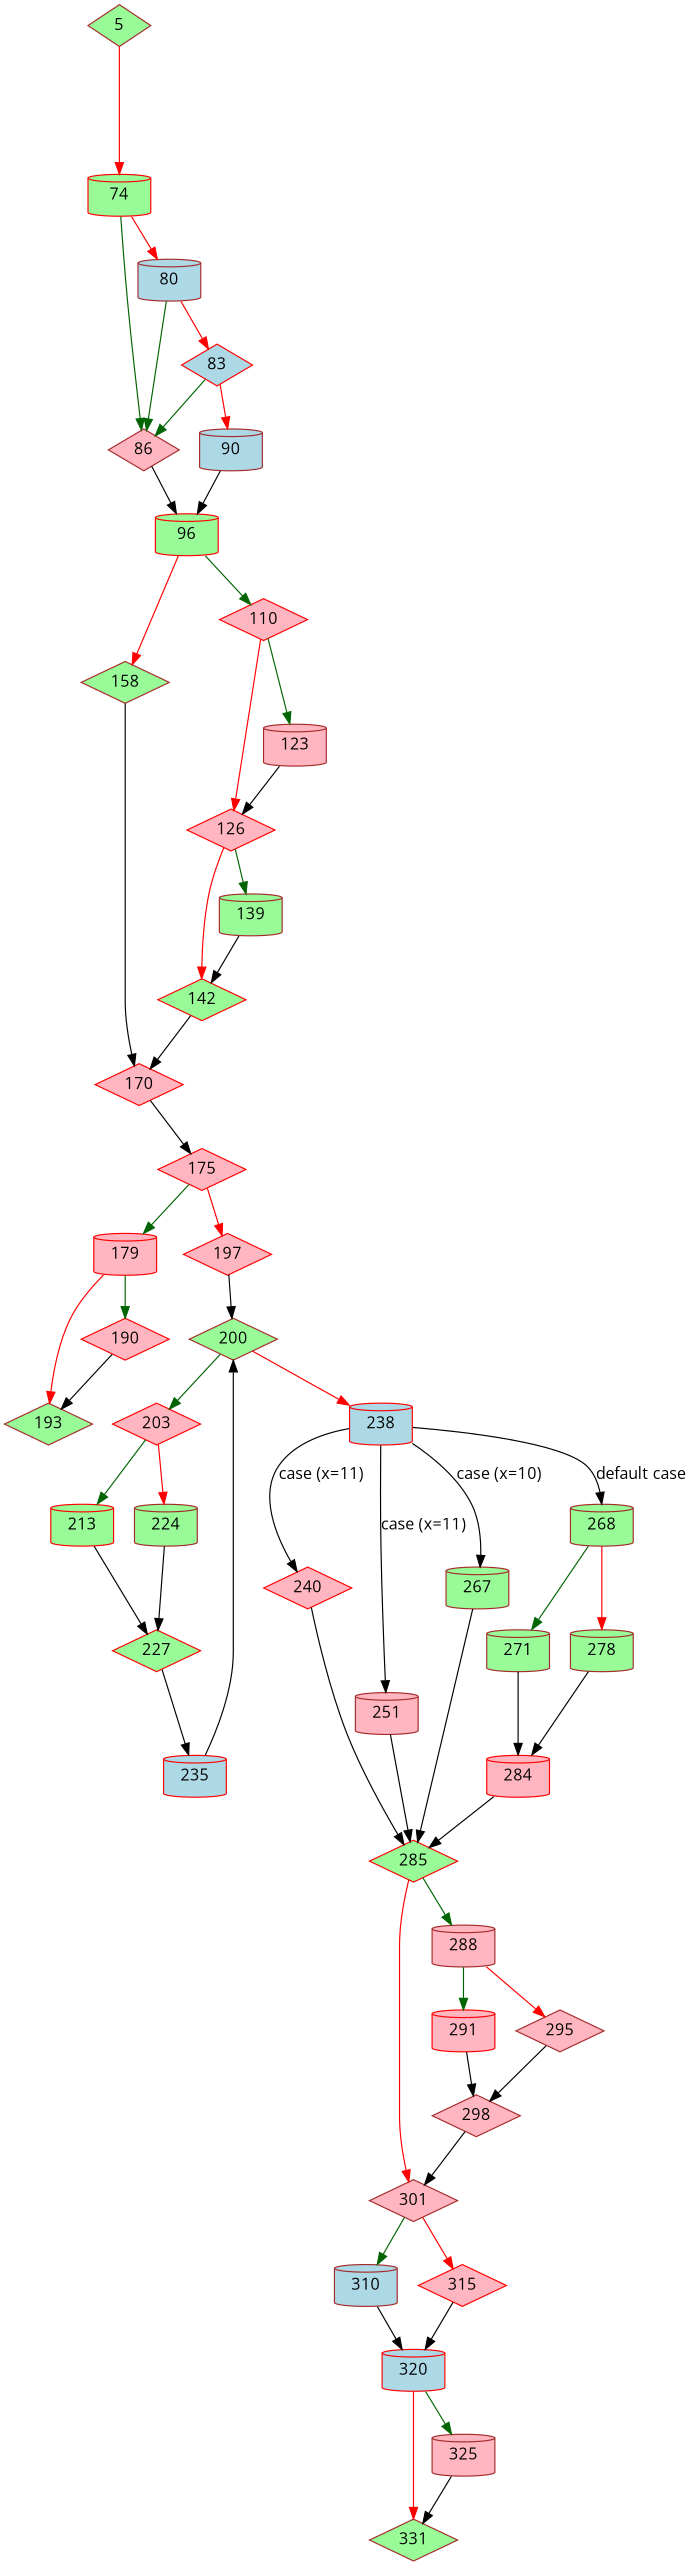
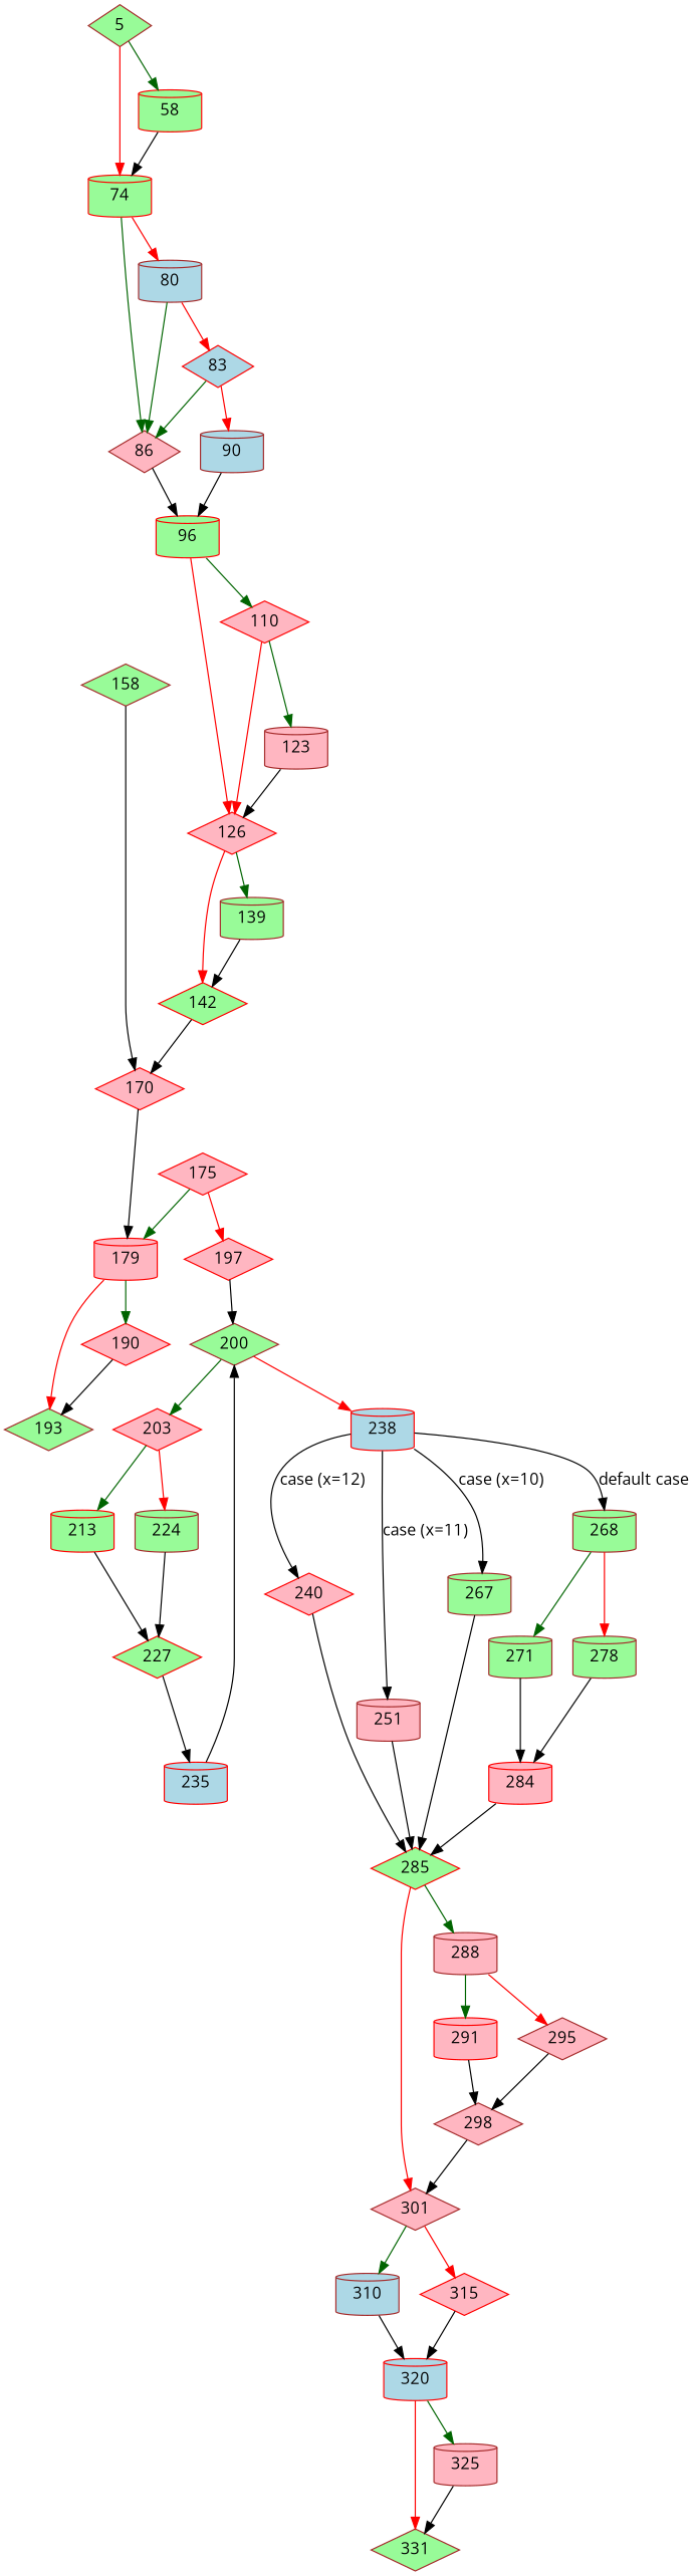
  strict digraph {
    fontname="Open Sans"
    node [color=red fillcolor=lightpink fontname="Open Sans" shape=cylinder style=filled]
    edge [fontname="Open Sans"]
    5 [color=brown entry=true fillcolor=palegreen shape=diamond]
+   58 [fillcolor=palegreen]
    74 [fillcolor=palegreen]
    86 [color=brown shape=diamond]
    80 [color=brown fillcolor=lightblue]
    96 [fillcolor=palegreen]
    83 [fillcolor=lightblue shape=diamond]
    110 [shape=diamond]
    158 [color=brown fillcolor=palegreen shape=diamond]
    90 [color=brown fillcolor=lightblue]
    123 [color=brown]
    126 [shape=diamond]
    170 [shape=diamond]
    139 [color=brown fillcolor=palegreen]
    142 [fillcolor=palegreen shape=diamond]
    175 [shape=diamond]
    179
    197 [shape=diamond]
    190 [shape=diamond]
    193 [color=brown fillcolor=palegreen shape=diamond]
    200 [color=brown fillcolor=palegreen shape=diamond]
    203 [shape=diamond]
    238 [fillcolor=lightblue]
    213 [fillcolor=palegreen]
    224 [color=brown fillcolor=palegreen]
    240 [shape=diamond]
    251 [color=brown]
    267 [color=brown fillcolor=palegreen]
    268 [color=brown fillcolor=palegreen]
    227 [fillcolor=palegreen shape=diamond]
    285 [fillcolor=palegreen shape=diamond]
    271 [color=brown fillcolor=palegreen]
    278 [color=brown fillcolor=palegreen]
    235 [fillcolor=lightblue]
    288 [color=brown]
    301 [color=brown shape=diamond]
    284
    291
    295 [color=brown shape=diamond]
    310 [color=brown fillcolor=lightblue]
    315 [shape=diamond]
    298 [color=brown shape=diamond]
    320 [fillcolor=lightblue]
    325 [color=brown]
    331 [color=brown fillcolor=palegreen shape=diamond]
+   5 -> 58 [color=darkgreen cond=true]
    5 -> 74 [color=red cond=false]
+   58 -> 74
    74 -> 86 [color=darkgreen cond=true]
    74 -> 80 [color=red cond=false]
    86 -> 96
    80 -> 86 [color=darkgreen cond=true]
    80 -> 83 [color=red cond=false]
    96 -> 110 [color=darkgreen cond=true]
-   96 -> 158 [color=red cond=false]
+   96 -> 126 [color=red cond=false]
    83 -> 86 [color=darkgreen cond=true]
    83 -> 90 [color=red cond=false]
    110 -> 123 [color=darkgreen cond=true]
    110 -> 126 [color=red cond=false]
    158 -> 170
    90 -> 96
    123 -> 126
    126 -> 139 [color=darkgreen cond=true]
    126 -> 142 [color=red cond=false]
-   170 -> 175
+   170 -> 179
    139 -> 142
    142 -> 170
    175 -> 179 [color=darkgreen cond=true]
    175 -> 197 [color=red cond=false]
    179 -> 190 [color=darkgreen cond=true]
    179 -> 193 [color=red cond=false]
    197 -> 200
    190 -> 193
    200 -> 203 [color=darkgreen cond=true]
    200 -> 238 [color=red cond=false]
    203 -> 213 [color=darkgreen cond=true]
    203 -> 224 [color=red cond=false]
-   238 -> 240 [cond="case (x=12)" label="case (x=11)"]
+   238 -> 240 [cond="case (x=12)" label="case (x=12)"]
    238 -> 251 [cond="case (x=11)" label="case (x=11)"]
    238 -> 267 [cond="case (x=10)" label="case (x=10)"]
    238 -> 268 [cond="default case" label="default case"]
    213 -> 227
    224 -> 227
    240 -> 285
    251 -> 285
    267 -> 285
    268 -> 271 [color=darkgreen cond=true]
    268 -> 278 [color=red cond=false]
    227 -> 235
    285 -> 288 [color=darkgreen cond=true]
    285 -> 301 [color=red cond=false]
    271 -> 284
    278 -> 284
    235 -> 200
    288 -> 291 [color=darkgreen cond=true]
    288 -> 295 [color=red cond=false]
    301 -> 310 [color=darkgreen cond=true]
    301 -> 315 [color=red cond=false]
    284 -> 285
    291 -> 298
    295 -> 298
    310 -> 320
    315 -> 320
    298 -> 301
    320 -> 325 [color=darkgreen cond=true]
    320 -> 331 [color=red cond=false]
    325 -> 331
  }
